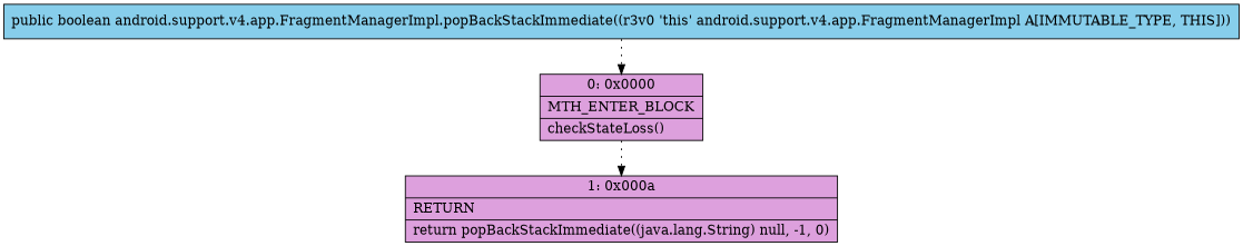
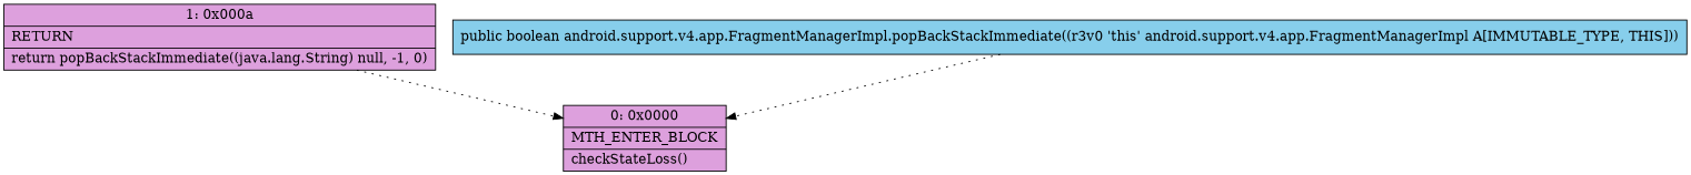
  digraph {
    node [shape=record style=filled fillcolor=plum]
    edge [style=dotted]
    n1 [label="{0\:\ 0x0000|MTH_ENTER_BLOCK\l|checkStateLoss()\l}"]
    n2 [label="{1\:\ 0x000a|RETURN\l|return popBackStackImmediate((java.lang.String) null, \-1, 0)\l}"]
    n3 [label="{public boolean android.support.v4.app.FragmentManagerImpl.popBackStackImmediate((r3v0 'this' android.support.v4.app.FragmentManagerImpl A[IMMUTABLE_TYPE, THIS])) }" fillcolor=skyblue]
-   n1 -> n2
+   n2 -> n1
    n3 -> n1
  }
